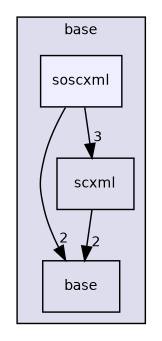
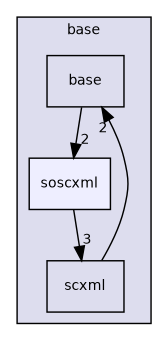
  digraph {
    compound=true
    node [fontname=Helvetica fontsize=10 shape=box]
    edge [headlabel=2 labeldistance=1.5 labelfontname=Helvetica labelfontsize=10]
    n1 [label=base]
    n2 [label=scxml]
    n3 [fillcolor="#eeeeff" label=soscxml pencolor=black style=filled]
    subgraph cluster_1 {
      bgcolor="#ddddee"
      fontname=Helvetica
      fontsize=10
      label=base
      pencolor=black
      n1
      n2
      n3
    }
    n2 -> n1
-   n3 -> n1
+   n1 -> n3
    n3 -> n2 [headlabel=3]
  }
